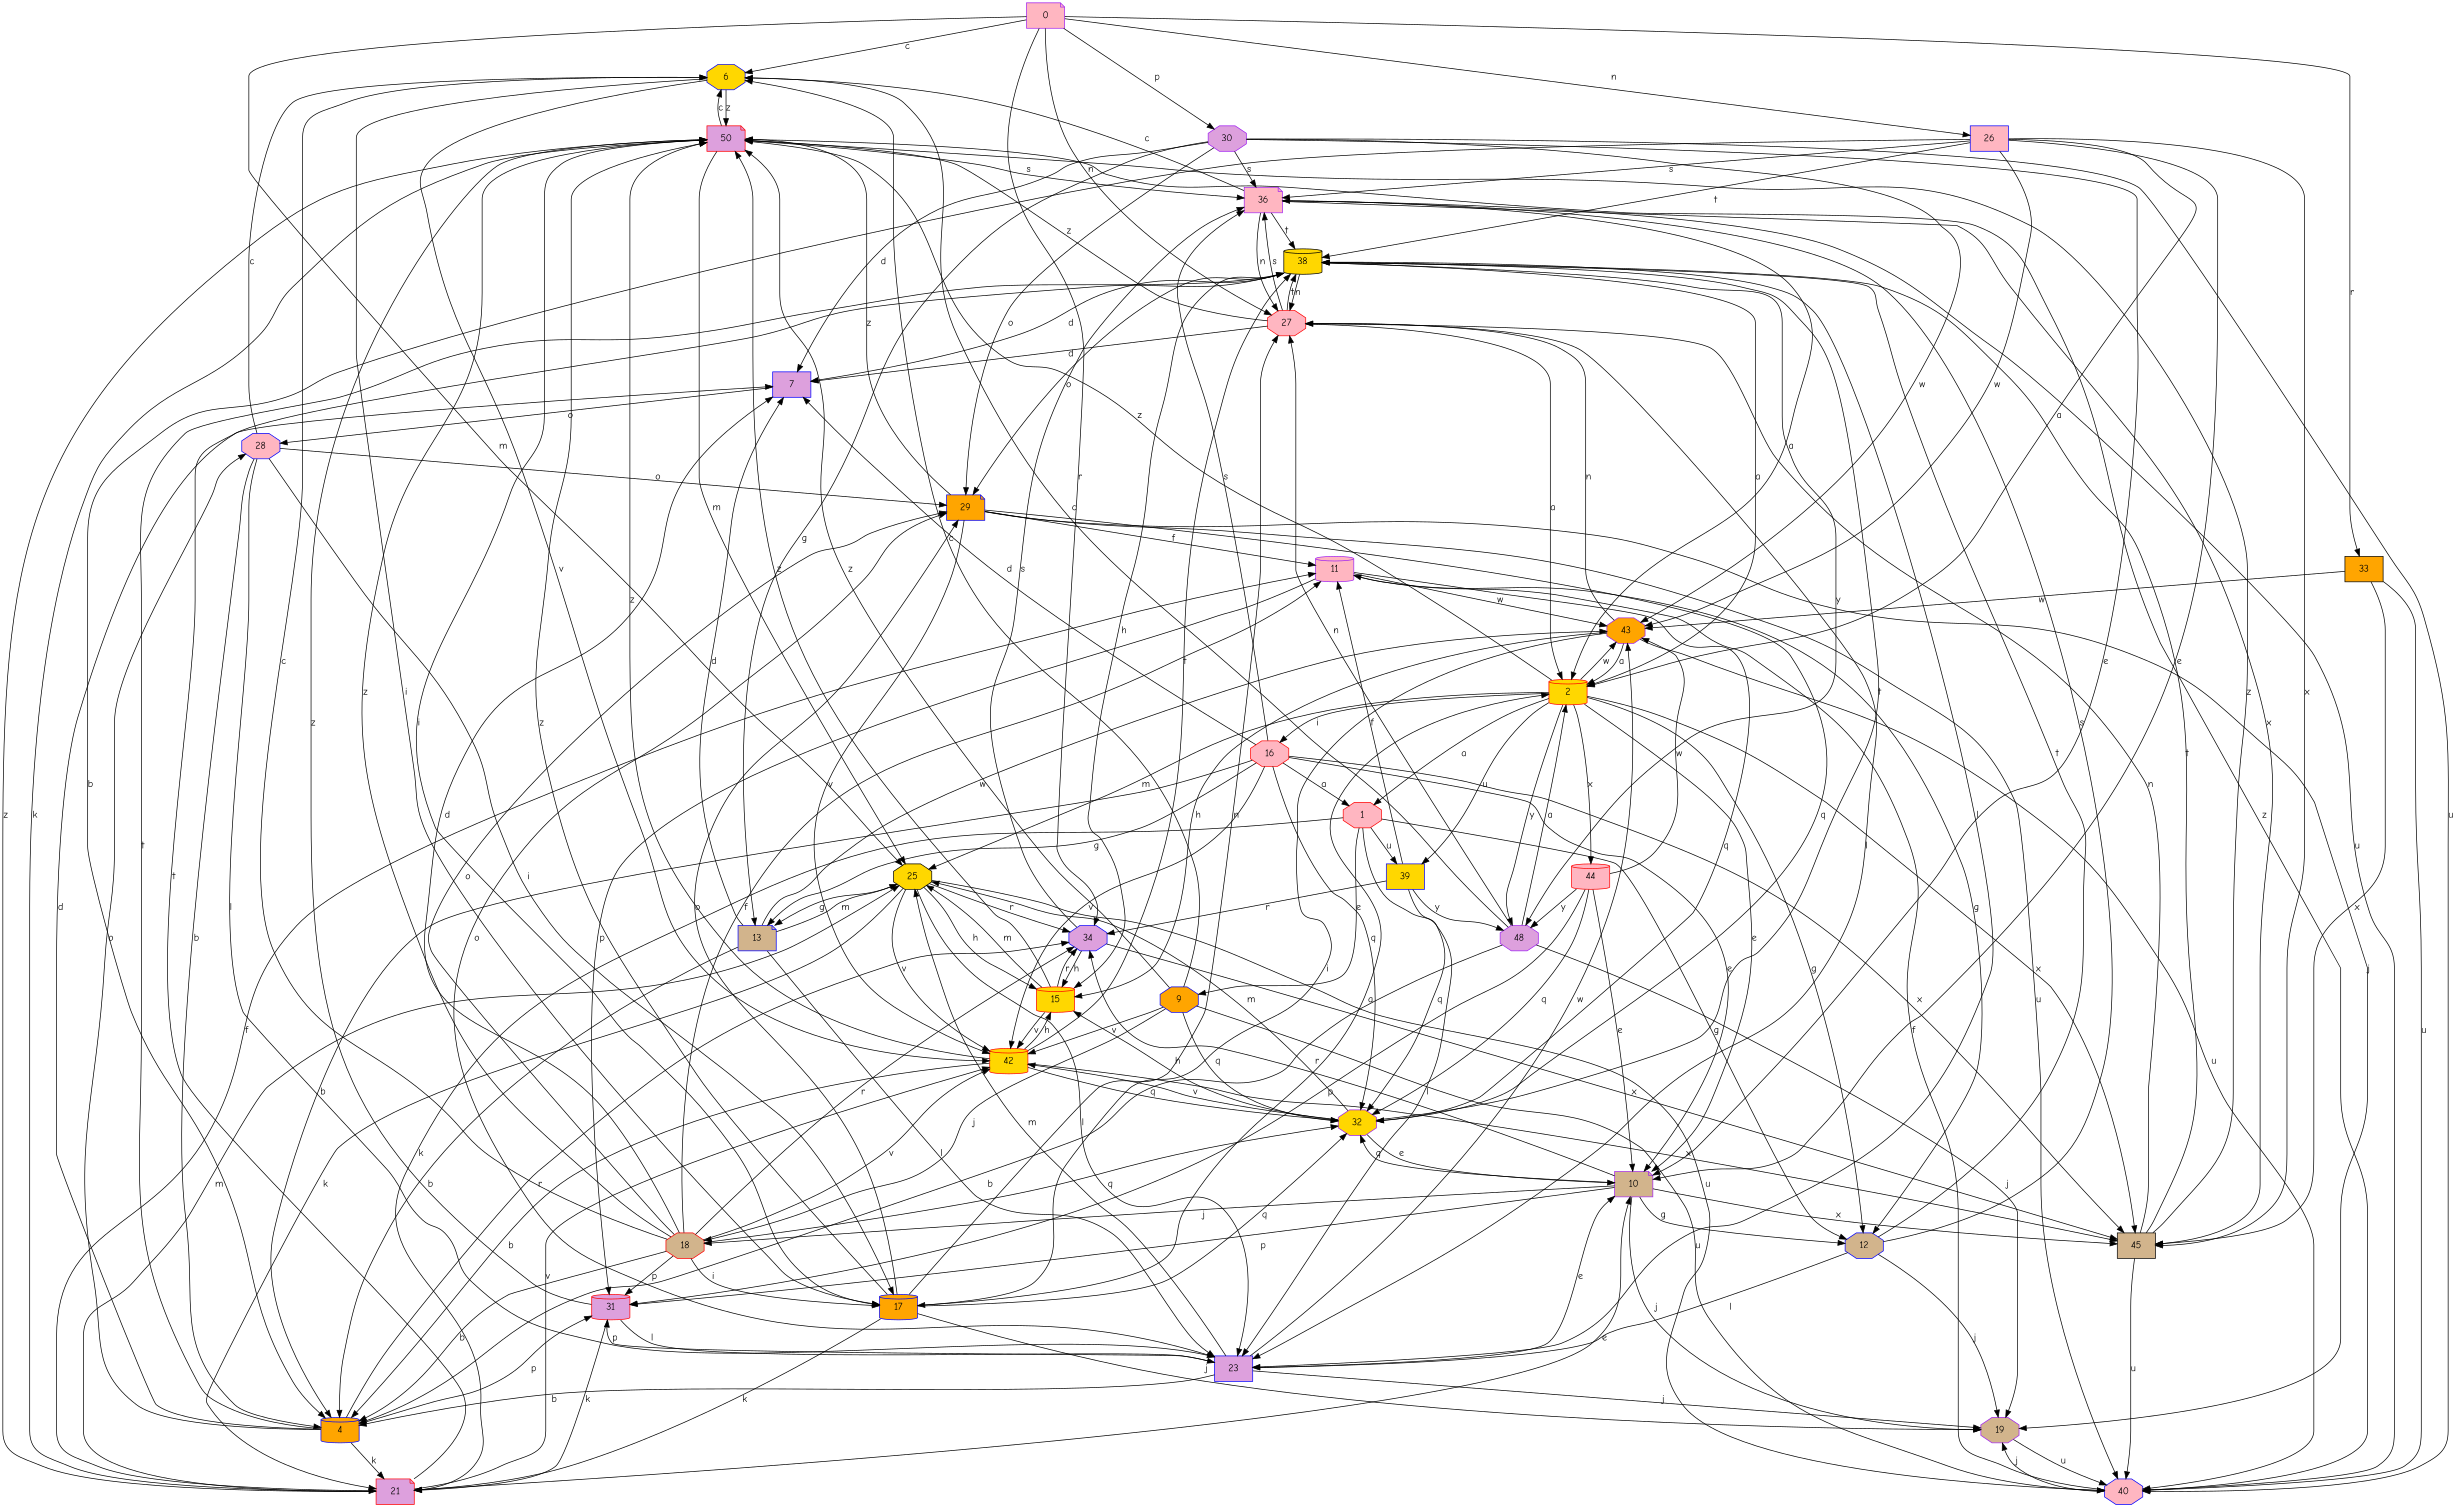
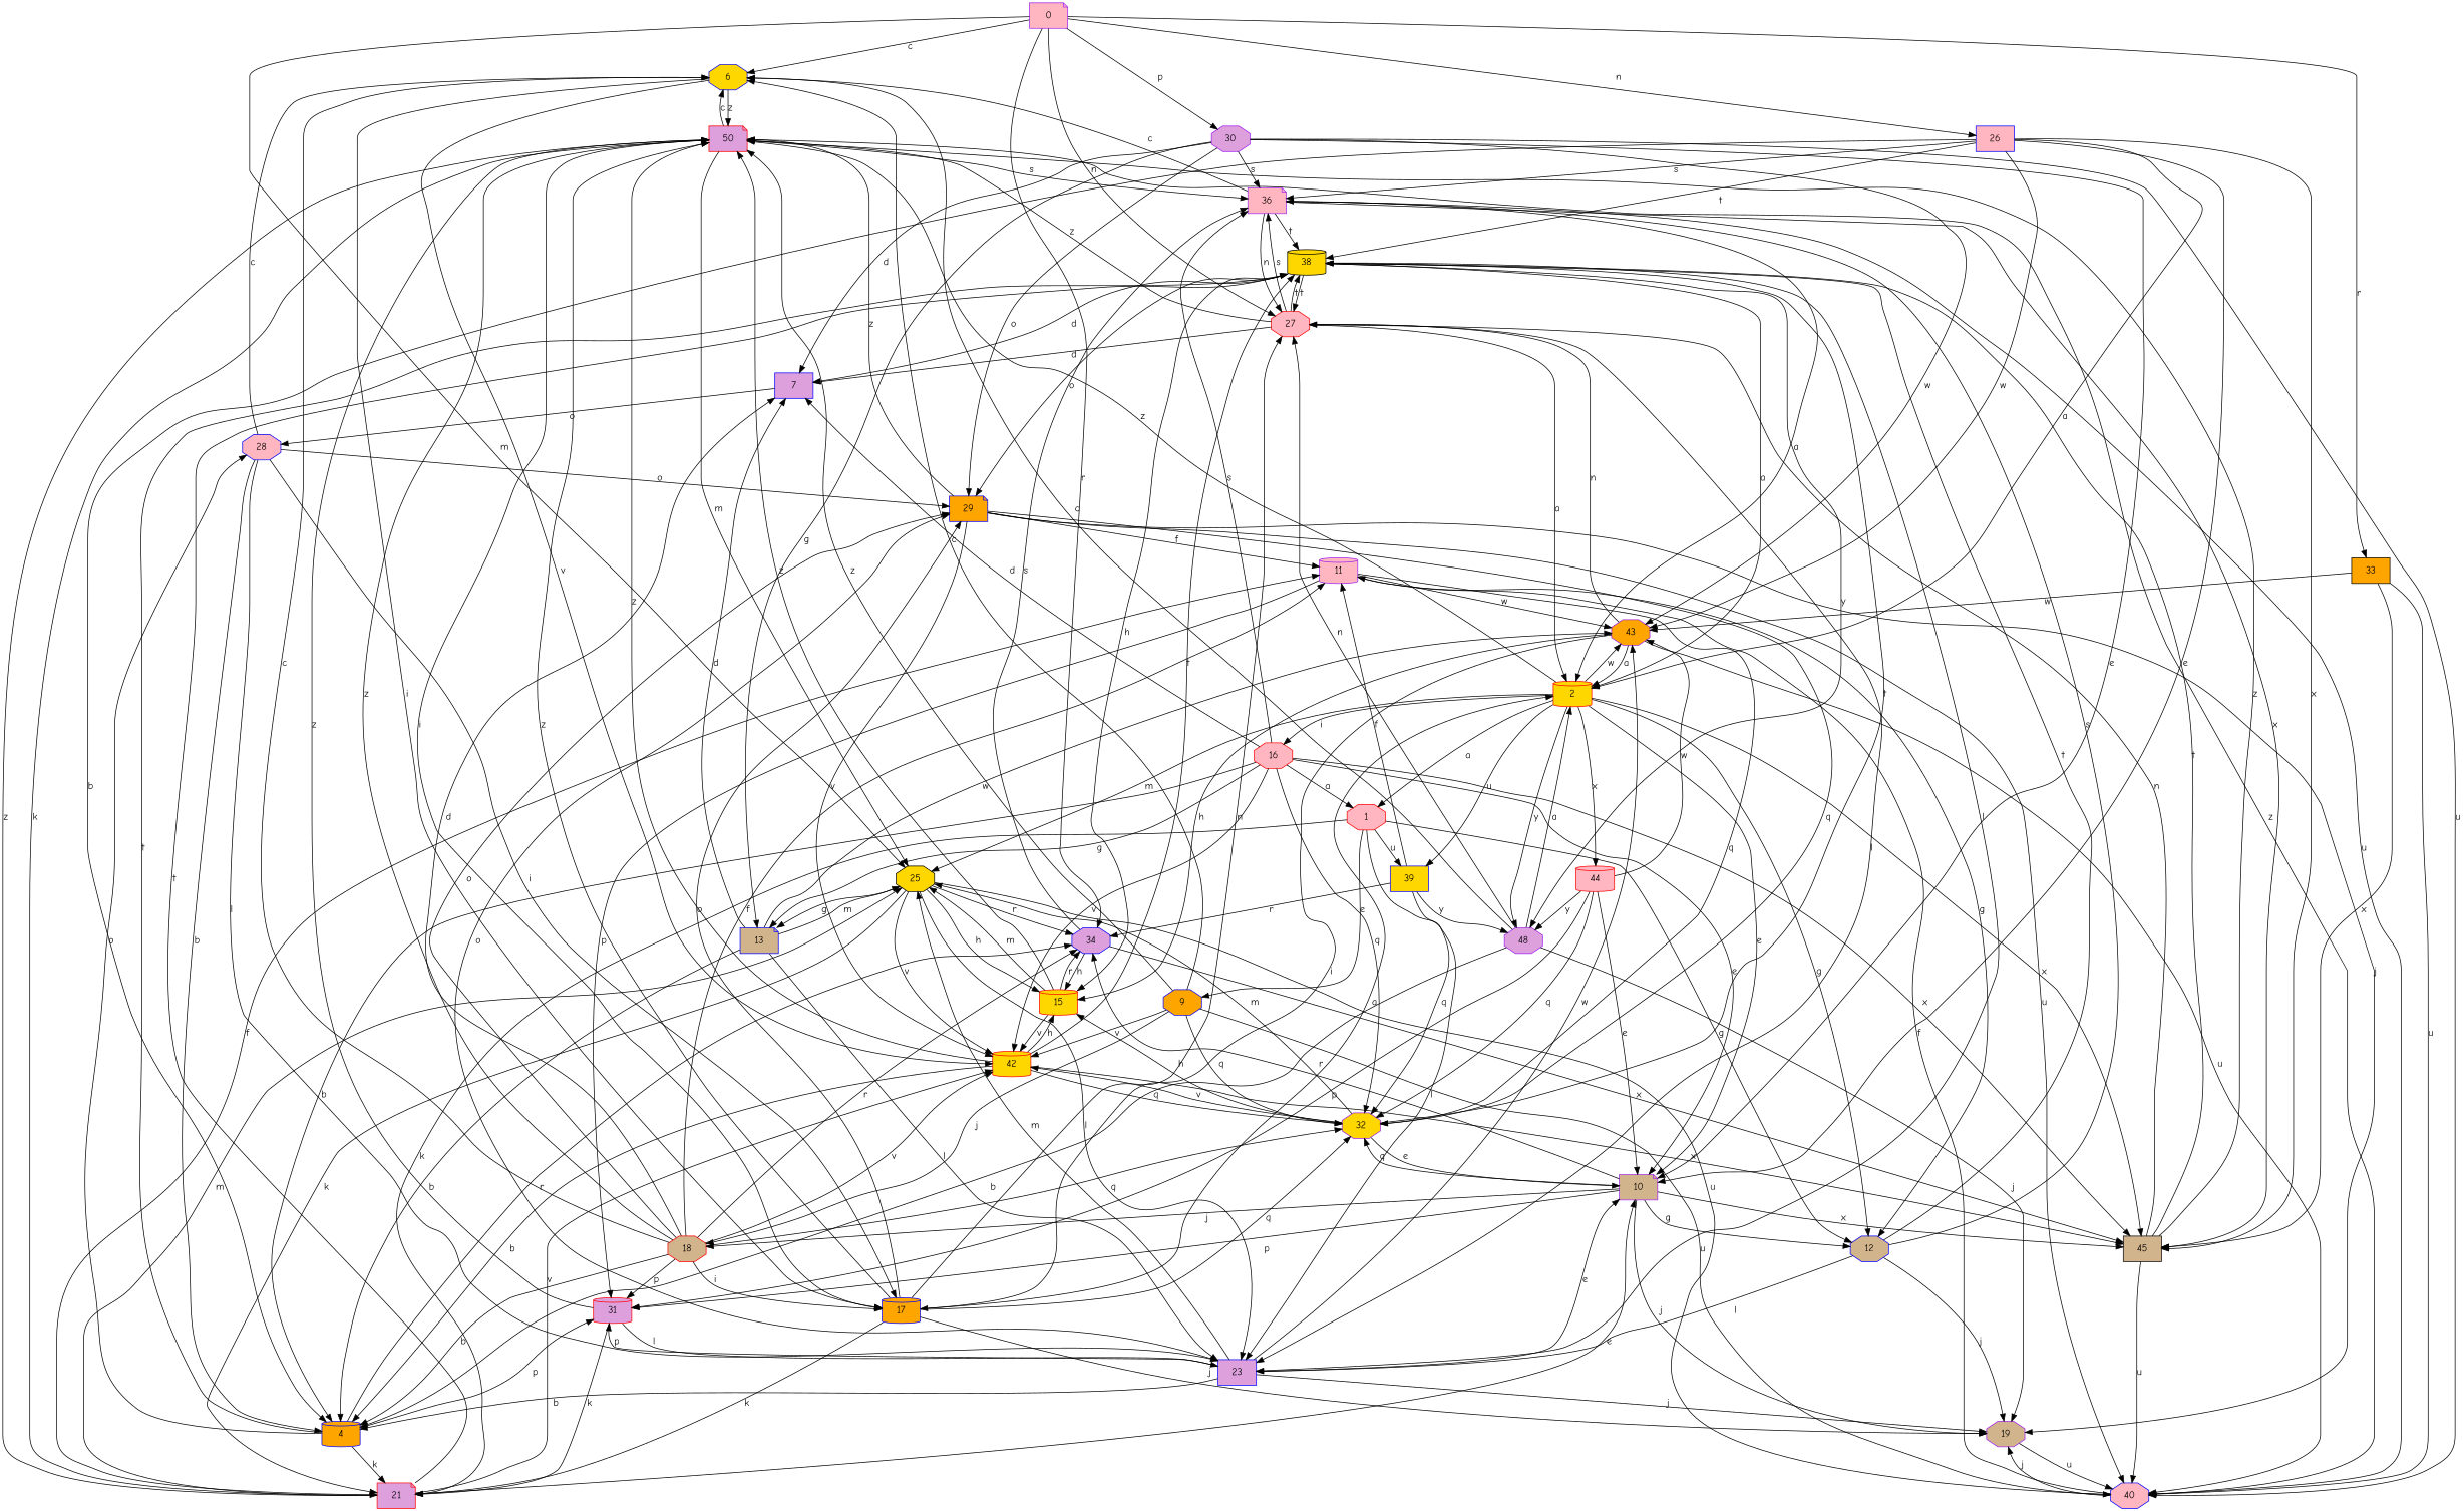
  strict digraph {
    fontname="Comic Neue"
    node [color=blue fillcolor=lightpink fontname="Comic Neue" shape=octagon style=filled]
    edge [fontname="Comic Neue"]
    0 [color=purple shape=note]
    6 [fillcolor=gold]
    25 [color=black fillcolor=gold]
    26 [shape=box]
    27 [color=red]
    30 [color=purple fillcolor=plum]
    33 [color=black fillcolor=orange shape=box]
    34 [fillcolor=plum]
    50 [color=red fillcolor=plum shape=note]
    17 [fillcolor=orange shape=cylinder]
    42 [color=red fillcolor=gold shape=cylinder]
    21 [color=red fillcolor=plum shape=note]
    23 [fillcolor=plum shape=box]
    40
    13 [fillcolor=tan shape=note]
    15 [color=red fillcolor=gold shape=cylinder]
    2 [color=red fillcolor=gold shape=cylinder]
    10 [color=purple fillcolor=tan shape=note]
    43 [color=purple fillcolor=orange]
    45 [color=black fillcolor=tan shape=box]
    4 [fillcolor=orange shape=cylinder]
    38 [color=black fillcolor=gold shape=cylinder]
    36 [color=purple shape=note]
    7 [fillcolor=plum shape=box]
    29 [fillcolor=orange shape=note]
    1 [color=red]
    9 [fillcolor=orange]
    12 [fillcolor=tan]
    39 [fillcolor=gold shape=box]
    18 [color=red fillcolor=tan]
    32 [color=purple fillcolor=gold]
    19 [color=purple fillcolor=tan]
    11 [color=purple shape=cylinder]
    31 [color=red fillcolor=plum shape=cylinder]
    48 [color=purple fillcolor=plum]
    16 [color=red]
    44 [color=red shape=cylinder]
    28
    0 -> 6 [label=c]
    0 -> 25 [label=m]
    0 -> 26 [label=n]
    0 -> 27 [label=n]
    0 -> 30 [label=p]
    0 -> 33 [label=r]
    0 -> 34 [label=r]
    6 -> 50 [label=z]
    6 -> 17 [label=i]
    6 -> 42 [label=v]
    25 -> 34 [label=r]
    25 -> 42 [label=v]
    25 -> 21 [label=k]
    25 -> 23 [label=l]
    25 -> 40 [label=u]
    25 -> 13 [label=g]
    25 -> 15 [label=h]
    26 -> 2 [label=a]
    26 -> 10 [label=e]
    26 -> 43 [label=w]
    26 -> 45 [label=x]
    26 -> 4 [label=b]
    26 -> 38 [label=t]
    26 -> 36 [label=s]
    27 -> 50 [label=z]
    27 -> 23 [label=l]
    27 -> 2 [label=a]
    27 -> 38 [label=t]
    27 -> 36 [label=s]
    27 -> 7 [label=d]
    30 -> 40 [label=u]
    30 -> 13 [label=g]
    30 -> 10 [label=e]
    30 -> 43 [label=w]
    30 -> 36 [label=s]
    30 -> 7 [label=d]
    30 -> 29 [label=o]
    33 -> 40 [label=u]
    33 -> 43 [label=w]
    33 -> 45 [label=x]
    34 -> 15 [label=h]
    34 -> 45 [label=x]
    34 -> 36 [label=s]
    50 -> 6 [label=c]
    50 -> 25 [label=m]
    50 -> 17 [label=i]
    50 -> 21 [label=k]
    50 -> 36 [label=s]
    17 -> 27 [label=n]
    17 -> 50 [label=z]
    17 -> 21 [label=k]
    17 -> 2 [label=a]
    17 -> 29 [label=o]
    17 -> 32 [label=q]
    17 -> 19 [label=j]
    42 -> 50 [label=z]
    42 -> 15 [label=h]
    42 -> 45 [label=x]
    42 -> 4 [label=b]
    42 -> 38 [label=t]
    42 -> 32 [label=q]
    21 -> 25 [label=m]
    21 -> 50 [label=z]
    21 -> 42 [label=v]
    21 -> 10 [label=e]
    21 -> 38 [label=t]
    21 -> 11 [label=f]
    23 -> 25 [label=m]
    23 -> 10 [label=e]
    23 -> 43 [label=w]
    23 -> 4 [label=b]
    23 -> 29 [label=o]
    23 -> 19 [label=j]
    23 -> 31 [label=p]
    40 -> 50 [label=z]
    40 -> 19 [label=j]
    40 -> 11 [label=f]
    13 -> 25 [label=m]
    13 -> 23 [label=l]
    13 -> 43 [label=w]
    13 -> 4 [label=b]
    13 -> 7 [label=d]
    15 -> 25 [label=m]
    15 -> 34 [label=r]
    15 -> 50 [label=z]
    15 -> 42 [label=v]
    2 -> 25 [label=m]
    2 -> 50 [label=z]
    2 -> 10 [label=e]
    2 -> 43 [label=w]
    2 -> 45 [label=x]
    2 -> 1 [label=a]
    2 -> 12 [label=g]
    2 -> 39 [label=u]
    2 -> 48 [label=y]
    2 -> 16 [label=i]
    2 -> 44 [label=x]
    10 -> 34 [label=r]
    10 -> 45 [label=x]
    10 -> 12 [label=g]
    10 -> 18 [label=j]
    10 -> 32 [label=q]
    10 -> 19 [label=j]
    10 -> 31 [label=p]
    43 -> 27 [label=n]
    43 -> 17 [label=i]
    43 -> 40 [label=u]
    43 -> 15 [label=h]
    43 -> 2 [label=a]
    45 -> 27 [label=n]
    45 -> 50 [label=z]
    45 -> 40 [label=u]
    45 -> 38 [label=t]
    4 -> 34 [label=r]
    4 -> 21 [label=k]
    4 -> 38 [label=t]
-   4 -> 7 [label=d]
    4 -> 31 [label=p]
    4 -> 28 [label=o]
-   38 -> 27 [label=n]
+   38 -> 27 [label=t]
    38 -> 23 [label=l]
    38 -> 15 [label=h]
    38 -> 2 [label=a]
    38 -> 7 [label=d]
    38 -> 29 [label=o]
    38 -> 48 [label=y]
    36 -> 6 [label=c]
    36 -> 27 [label=n]
    36 -> 40 [label=u]
    36 -> 2 [label=a]
    36 -> 45 [label=x]
    36 -> 38 [label=t]
    7 -> 28 [label=o]
    29 -> 50 [label=z]
    29 -> 42 [label=v]
    29 -> 40 [label=u]
    29 -> 32 [label=q]
    29 -> 19 [label=j]
    29 -> 11 [label=f]
    1 -> 21 [label=k]
    1 -> 23 [label=l]
    1 -> 9 [label=e]
    1 -> 12 [label=g]
    1 -> 39 [label=u]
    9 -> 6 [label=c]
    9 -> 50 [label=z]
    9 -> 42 [label=v]
    9 -> 40 [label=u]
    9 -> 18 [label=j]
    9 -> 32 [label=q]
    12 -> 23 [label=l]
    12 -> 38 [label=t]
    12 -> 36 [label=s]
    12 -> 19 [label=j]
    39 -> 34 [label=r]
    39 -> 32 [label=q]
    39 -> 11 [label=f]
    39 -> 48 [label=y]
    18 -> 6 [label=c]
    18 -> 34 [label=r]
    18 -> 50 [label=z]
    18 -> 17 [label=i]
    18 -> 42 [label=v]
    18 -> 4 [label=b]
    18 -> 7 [label=d]
    18 -> 29 [label=o]
    18 -> 32 [label=q]
    18 -> 11 [label=f]
    18 -> 31 [label=p]
    32 -> 25 [label=m]
    32 -> 42 [label=v]
    32 -> 15 [label=h]
    32 -> 10 [label=e]
    32 -> 38 [label=t]
    19 -> 40 [label=u]
    11 -> 43 [label=w]
    11 -> 12 [label=g]
    11 -> 32 [label=q]
    11 -> 31 [label=p]
    31 -> 50 [label=z]
    31 -> 21 [label=k]
    31 -> 23 [label=l]
    48 -> 6 [label=c]
    48 -> 27 [label=n]
    48 -> 2 [label=a]
    48 -> 4 [label=b]
    48 -> 19 [label=j]
    16 -> 42 [label=v]
    16 -> 13 [label=g]
    16 -> 10 [label=e]
    16 -> 45 [label=x]
    16 -> 4 [label=b]
    16 -> 36 [label=s]
    16 -> 7 [label=d]
    16 -> 1 [label=a]
    16 -> 32 [label=q]
    44 -> 10 [label=e]
    44 -> 43 [label=w]
    44 -> 32 [label=q]
    44 -> 31 [label=p]
    44 -> 48 [label=y]
    28 -> 6 [label=c]
    28 -> 17 [label=i]
    28 -> 23 [label=l]
    28 -> 4 [label=b]
    28 -> 29 [label=o]
  }
